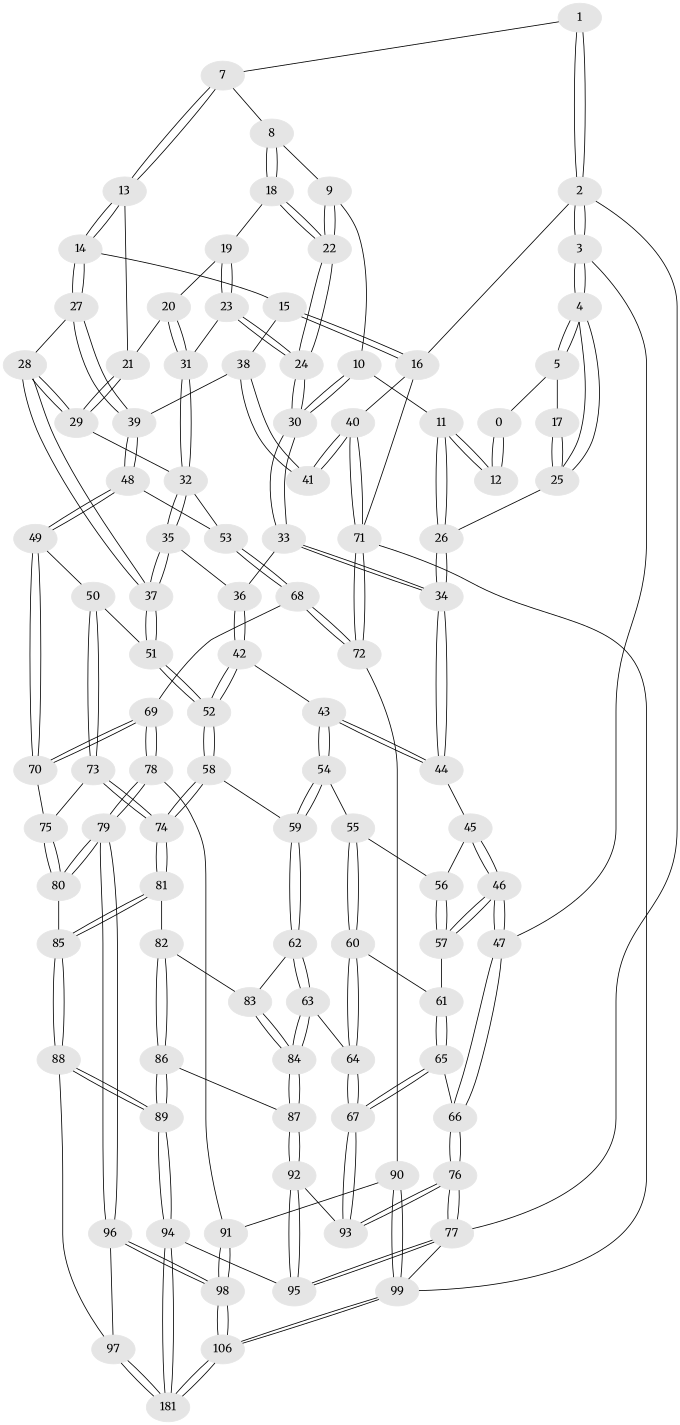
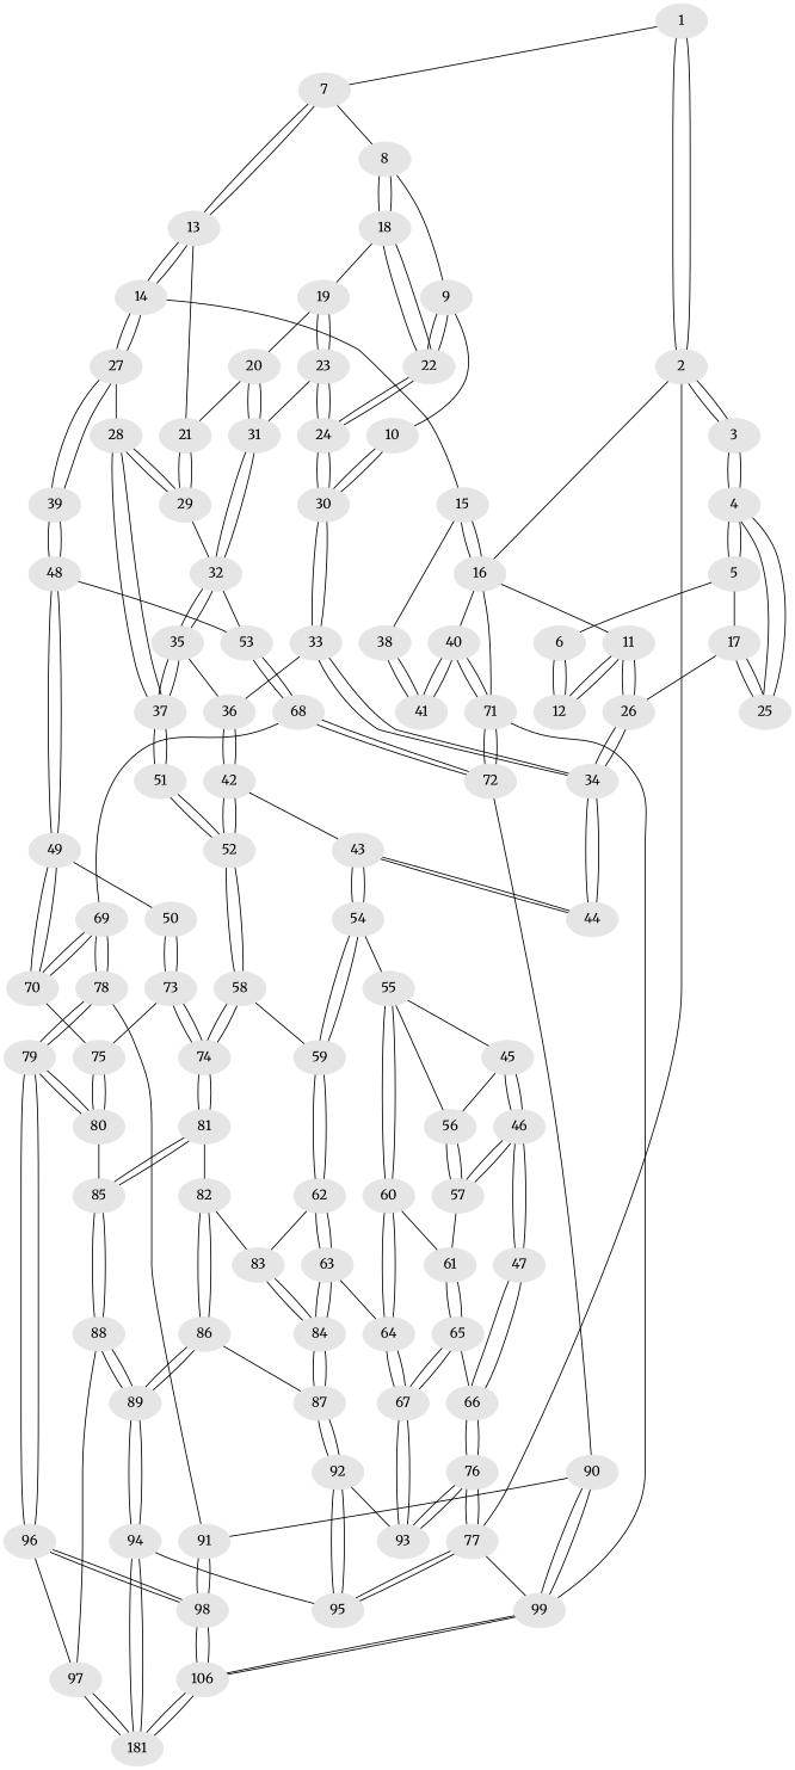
  graph {
    fontname=Merriweather
    node [color=gray90 fontname=Merriweather style=filled]
    edge [fontname=Merriweather]
    1
    2
    7
    3
    16
    77
    8
    13
    4
    47
    40
    71
    99
    95
    5
    25
    66
-   6 [label=0]
+   6
    17
    26
    12
    9
    18
    14
    21
    10
    22
    19
    11
    30
    24
    33
    34
    15
    27
    29
    38
    28
    39
    41
    72
    20
    23
    31
    32
    44
    37
    48
    51
    35
    53
    36
    42
    45
    43
    52
    49
    68
    54
    58
    55
    59
    46
    56
    57
    61
    76
    50
    70
    73
    75
    74
    69
    60
    62
    64
    65
    81
    63
    83
    67
    84
    87
    93
    78
    90
    79
    91
    80
    n90 [label=106]
    85
    82
    96
    98
    97
    88
    86
    89
    92
    94
    n101 [label=181]
    1 -- 2
    1 -- 2
    1 -- 7
    2 -- 3
    2 -- 3
    2 -- 16
    2 -- 77
    7 -- 8
    7 -- 13
    7 -- 13
    3 -- 4
    3 -- 4
-   3 -- 47
    16 -- 40
    16 -- 71
    77 -- 99
    77 -- 95
    77 -- 95
    8 -- 9
    8 -- 18
    8 -- 18
    13 -- 14
    13 -- 14
    13 -- 21
    4 -- 5
    4 -- 5
    4 -- 25
    4 -- 25
    47 -- 66
    47 -- 66
    40 -- 71
    40 -- 71
    40 -- 41
    40 -- 41
    71 -- 99
    71 -- 72
    71 -- 72
    99 -- n90
    99 -- n90
    5 -- 6
    5 -- 17
-   25 -- 26
+   17 -- 26
    66 -- 76
    66 -- 76
    6 -- 12
    6 -- 12
    17 -- 25
    17 -- 25
    26 -- 34
    26 -- 34
    9 -- 10
    9 -- 22
    9 -- 22
    18 -- 22
    18 -- 22
    18 -- 19
    14 -- 15
    14 -- 27
    14 -- 27
    21 -- 29
    21 -- 29
-   10 -- 11
+   16 -- 11
    10 -- 30
    10 -- 30
    22 -- 24
    22 -- 24
    19 -- 20
    19 -- 23
    19 -- 23
    11 -- 26
    11 -- 26
    11 -- 12
    11 -- 12
    30 -- 33
    30 -- 33
    24 -- 30
    24 -- 30
    33 -- 34
    33 -- 34
    33 -- 36
    34 -- 44
    34 -- 44
    15 -- 16
    15 -- 16
    15 -- 38
    27 -- 28
    27 -- 39
    27 -- 39
    29 -- 32
-   38 -- 39
    38 -- 41
    38 -- 41
    28 -- 29
    28 -- 29
    28 -- 37
    28 -- 37
    39 -- 48
    39 -- 48
    72 -- 90
    20 -- 21
    20 -- 31
    20 -- 31
    23 -- 24
    23 -- 24
    23 -- 31
    31 -- 32
    31 -- 32
    32 -- 35
    32 -- 35
    32 -- 53
-   44 -- 45
+   55 -- 45
    37 -- 51
    37 -- 51
    48 -- 53
    48 -- 49
    48 -- 49
    51 -- 52
    51 -- 52
    35 -- 37
    35 -- 37
    35 -- 36
    53 -- 68
    53 -- 68
    36 -- 42
    36 -- 42
    42 -- 43
    42 -- 52
    42 -- 52
    45 -- 46
    45 -- 46
    45 -- 56
    43 -- 44
    43 -- 44
    43 -- 54
    43 -- 54
    52 -- 58
    52 -- 58
    49 -- 50
    49 -- 70
    49 -- 70
    68 -- 72
    68 -- 72
    68 -- 69
    54 -- 55
    54 -- 59
    54 -- 59
    58 -- 59
    58 -- 74
    58 -- 74
    55 -- 56
    55 -- 60
    55 -- 60
    59 -- 62
    59 -- 62
    46 -- 47
    46 -- 47
    46 -- 57
    46 -- 57
    56 -- 57
    56 -- 57
    57 -- 61
    61 -- 65
    61 -- 65
    76 -- 77
    76 -- 77
    76 -- 93
    76 -- 93
-   50 -- 51
    50 -- 73
    50 -- 73
    70 -- 75
    73 -- 75
    73 -- 74
    73 -- 74
    75 -- 80
    75 -- 80
    74 -- 81
    74 -- 81
    69 -- 70
    69 -- 70
    69 -- 78
    69 -- 78
    60 -- 61
    60 -- 64
    60 -- 64
    62 -- 63
    62 -- 63
    62 -- 83
    64 -- 67
    64 -- 67
    65 -- 66
    65 -- 67
    65 -- 67
    81 -- 85
    81 -- 85
    81 -- 82
    63 -- 64
    63 -- 84
    63 -- 84
    83 -- 84
    83 -- 84
    67 -- 93
    67 -- 93
    84 -- 87
    84 -- 87
    87 -- 92
    87 -- 92
    78 -- 79
    78 -- 79
    78 -- 91
    90 -- 99
    90 -- 99
    90 -- 91
    79 -- 80
    79 -- 80
    79 -- 96
    79 -- 96
    91 -- 98
    91 -- 98
    80 -- 85
    n90 -- n101
    n90 -- n101
    85 -- 88
    85 -- 88
    82 -- 83
    82 -- 86
    82 -- 86
    96 -- 98
    96 -- 98
    96 -- 97
    98 -- n90
    98 -- n90
    97 -- n101
    97 -- n101
    88 -- 97
    88 -- 89
    88 -- 89
    86 -- 87
    86 -- 89
    86 -- 89
    89 -- 94
    89 -- 94
    92 -- 95
    92 -- 95
    92 -- 93
    94 -- 95
    94 -- n101
    94 -- n101
  }
